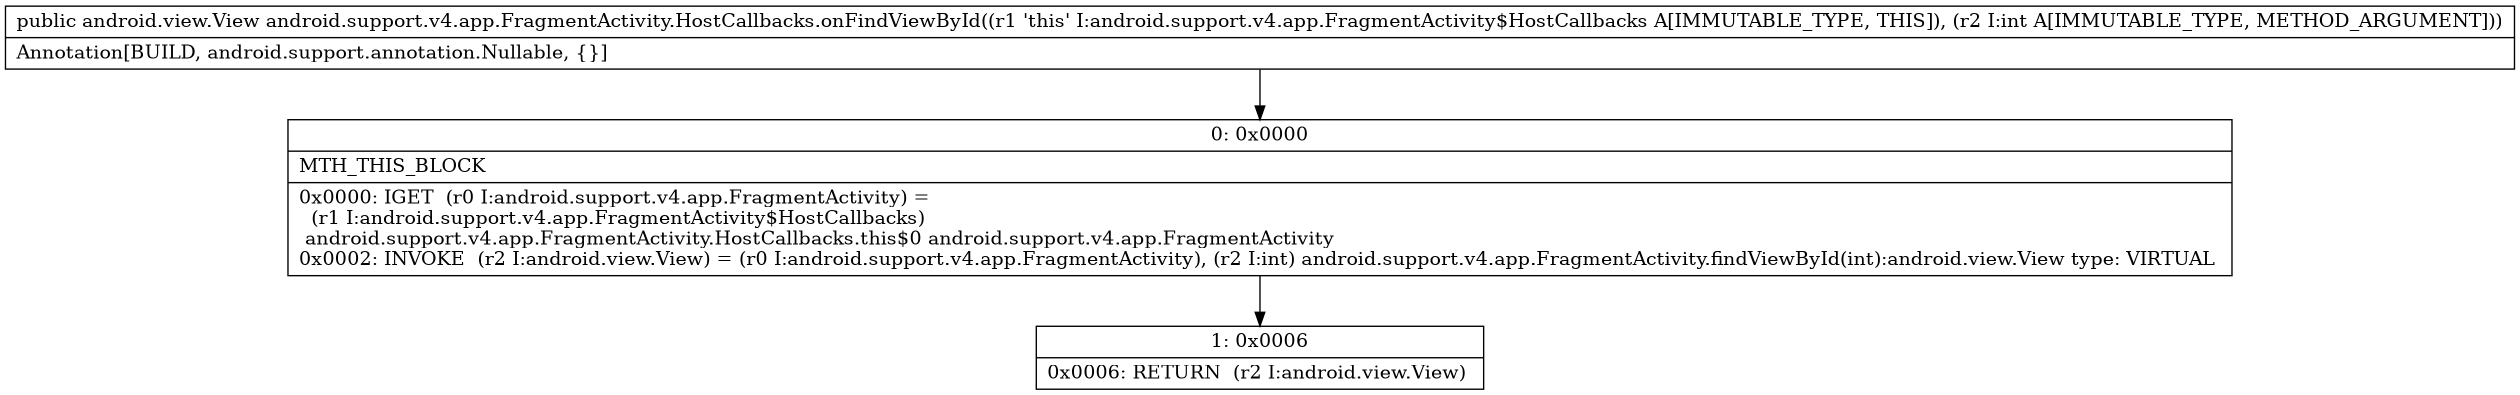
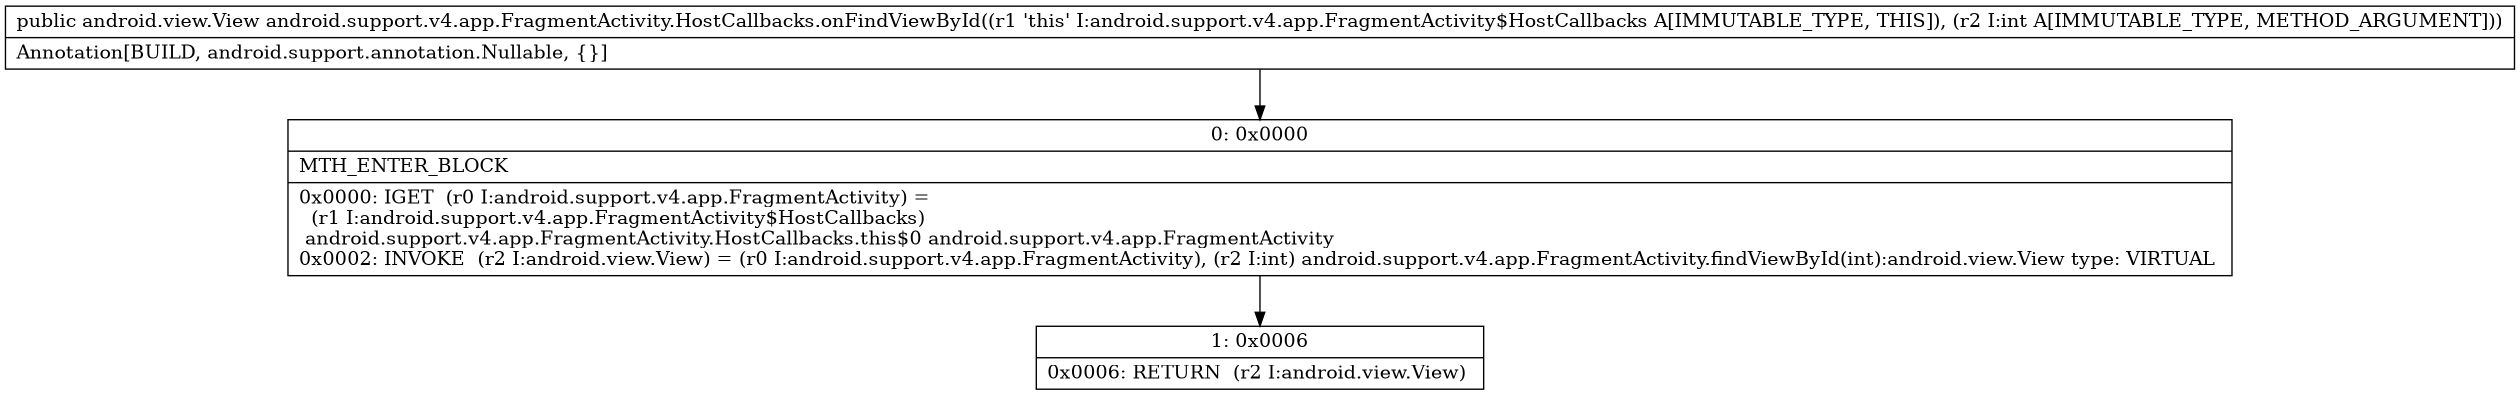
  digraph {
    node [shape=record]
-   n1 [label="{0\:\ 0x0000|MTH_THIS_BLOCK\l|0x0000: IGET  (r0 I:android.support.v4.app.FragmentActivity) = \l  (r1 I:android.support.v4.app.FragmentActivity$HostCallbacks)\l android.support.v4.app.FragmentActivity.HostCallbacks.this$0 android.support.v4.app.FragmentActivity \l0x0002: INVOKE  (r2 I:android.view.View) = (r0 I:android.support.v4.app.FragmentActivity), (r2 I:int) android.support.v4.app.FragmentActivity.findViewById(int):android.view.View type: VIRTUAL \l}"]
+   n1 [label="{0\:\ 0x0000|MTH_ENTER_BLOCK\l|0x0000: IGET  (r0 I:android.support.v4.app.FragmentActivity) = \l  (r1 I:android.support.v4.app.FragmentActivity$HostCallbacks)\l android.support.v4.app.FragmentActivity.HostCallbacks.this$0 android.support.v4.app.FragmentActivity \l0x0002: INVOKE  (r2 I:android.view.View) = (r0 I:android.support.v4.app.FragmentActivity), (r2 I:int) android.support.v4.app.FragmentActivity.findViewById(int):android.view.View type: VIRTUAL \l}"]
    n2 [label="{1\:\ 0x0006|0x0006: RETURN  (r2 I:android.view.View) \l}"]
    n3 [label="{public android.view.View android.support.v4.app.FragmentActivity.HostCallbacks.onFindViewById((r1 'this' I:android.support.v4.app.FragmentActivity$HostCallbacks A[IMMUTABLE_TYPE, THIS]), (r2 I:int A[IMMUTABLE_TYPE, METHOD_ARGUMENT]))  | Annotation[BUILD, android.support.annotation.Nullable, \{\}]\l}"]
    n1 -> n2
    n3 -> n1
  }
